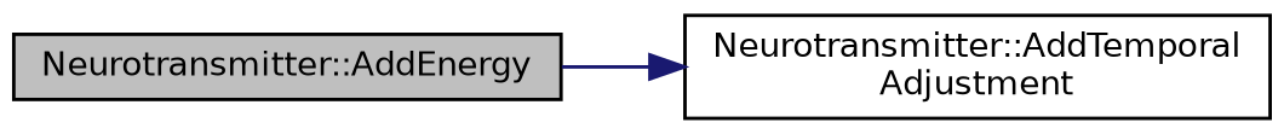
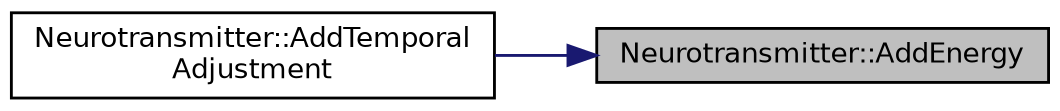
  digraph {
    rankdir=LR
    node [color=black fontname=Helvetica fontsize=10 shape=record style=filled]
    n1 [fillcolor=grey75 fontcolor=black height=0.2 label="Neurotransmitter::AddEnergy" width=0.4]
    n2 [fillcolor=white height=0.2 label="Neurotransmitter::AddTemporal\lAdjustment" width=0.4]
-   n1 -> n2 [color=midnightblue fontname=Helvetica fontsize=10 labelfontname=Helvetica labelfontsize=10 style=solid]
+   n2 -> n1 [color=midnightblue fontname=Helvetica fontsize=10 labelfontname=Helvetica labelfontsize=10 style=solid]
  }
